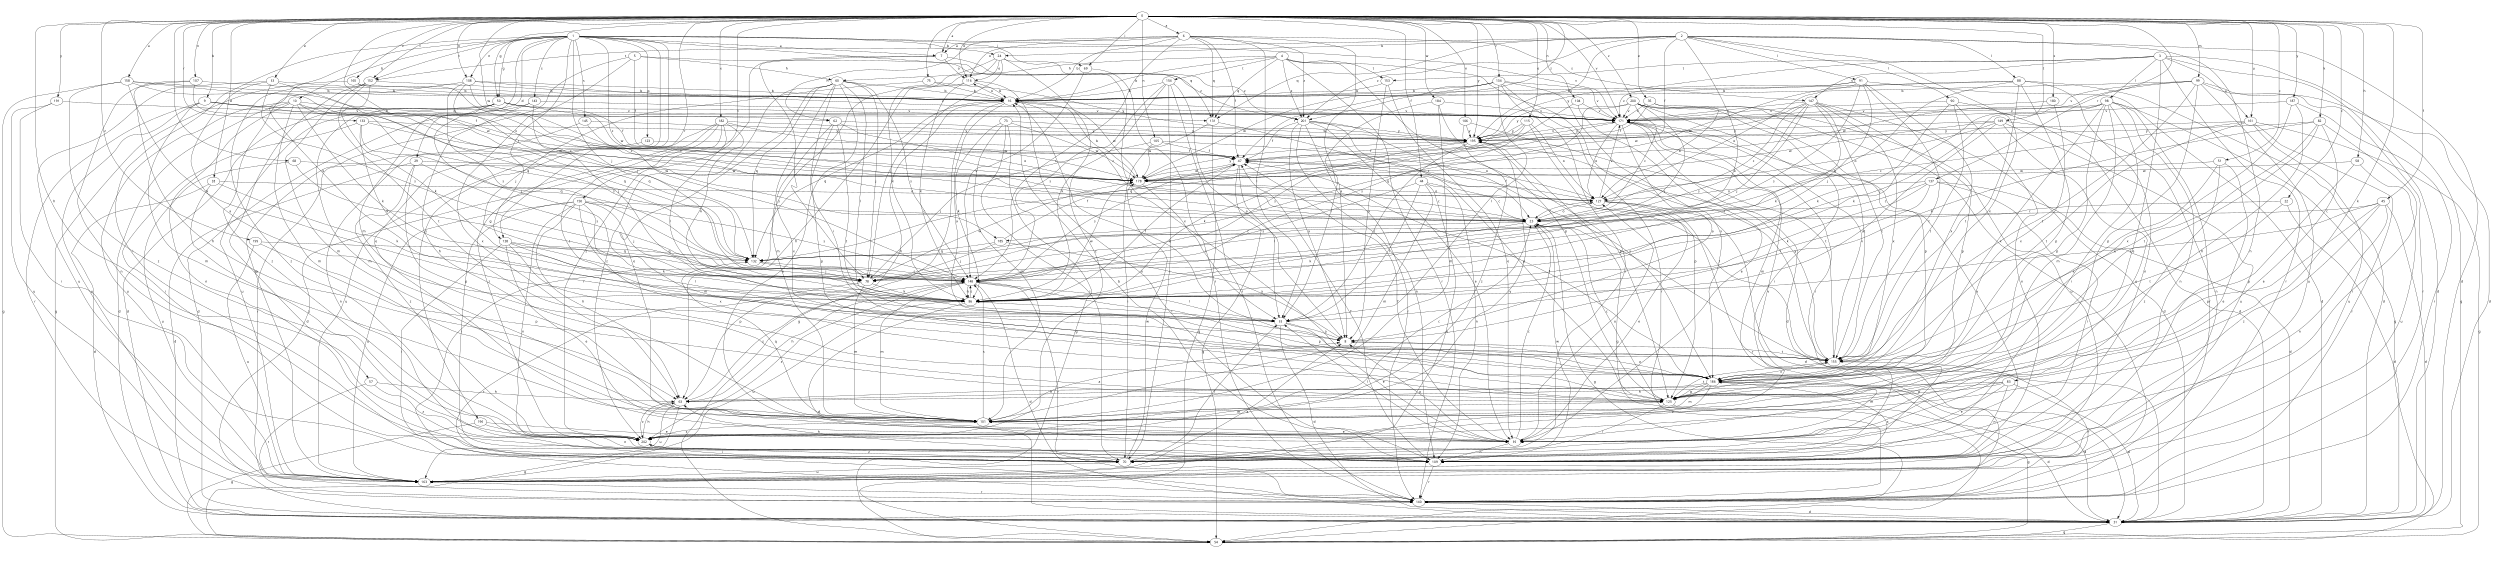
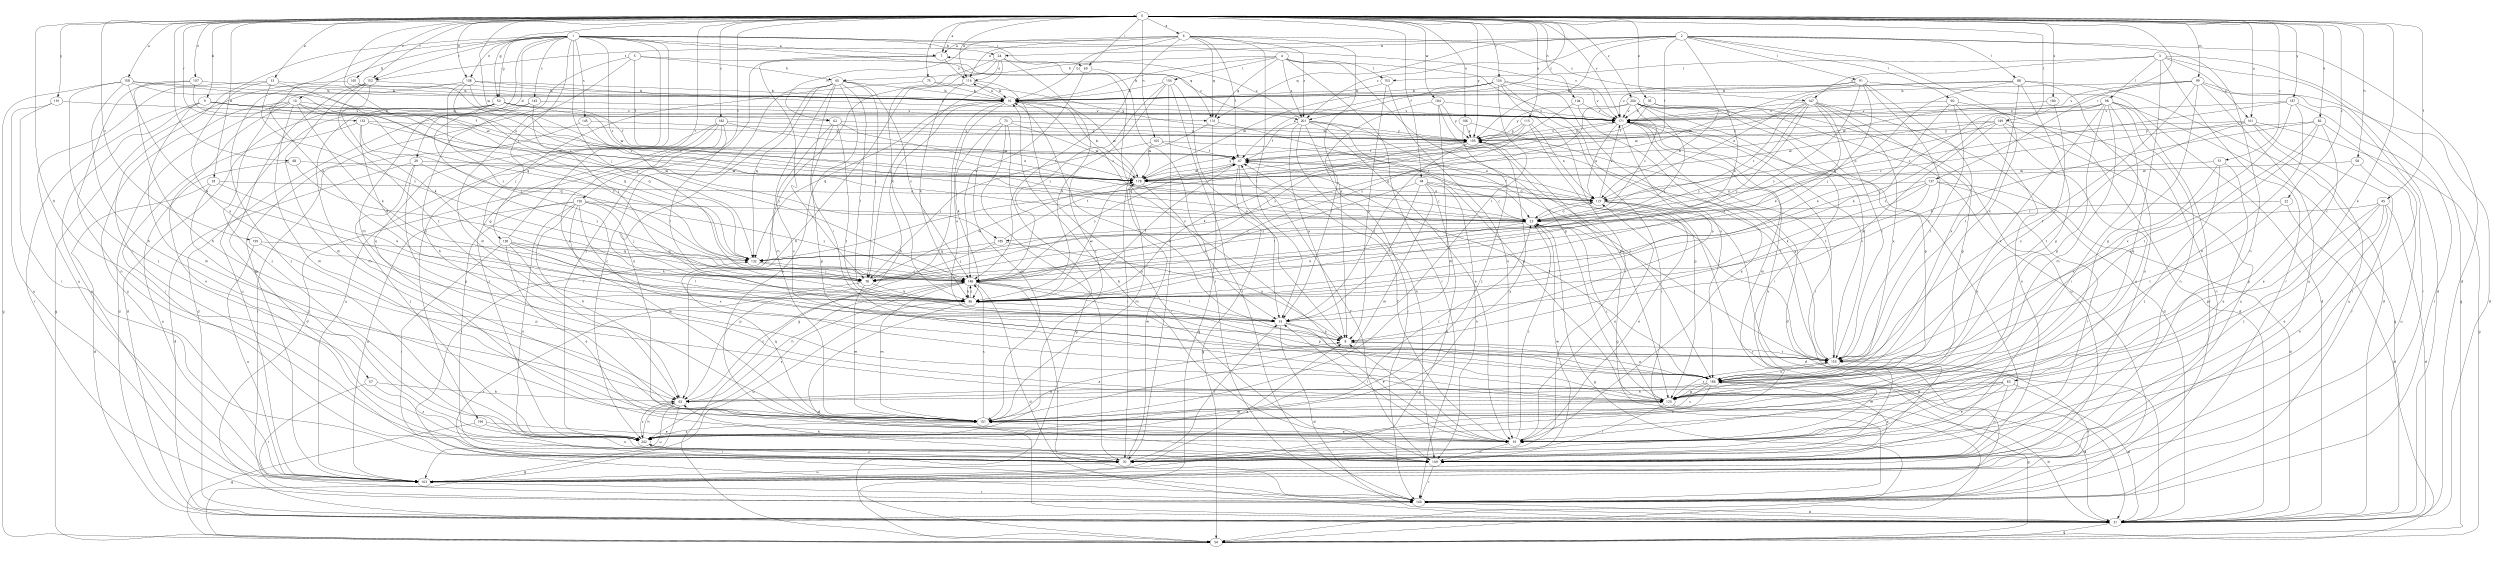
  strict digraph {
    fontname="Noto Sans"
    node [fontname="Noto Sans"]
    edge [fontname="Noto Sans"]
    0
    6
    7
    9
    n5 [label=51]
    22
    28
    33
    35
    44
    45
    50
    57
    58
    68
    69
    75
    82
    83
    99
    104
    105
    106
    107
    108
    115
    116
    133
    134
    137
    138
    149
    150
    152
    158
    161
    165
    171
    n39 [label=184]
    178
    180
    182
    185
    187
    191
    195
    199
    200
    201
    131
    47
    147
    16
    8
    62
    93
    148
    78
    202
    101
    140
    163
    132
    39
    186
    23
    31
    155
    86
    n70 [label=127]
    109
    125
    63
    73
    70
    54
    1
    10
    n79 [label=24]
    29
-   123
    143
    145
    n84 [label=196]
    2
    88
    90
    91
    3
    n90 [label=98]
    153
    4
    60
    154
    5
    0 -> 6 [label=a]
    0 -> 7 [label=a]
    0 -> 9 [label=b]
    0 -> n5 [label=c]
    0 -> 22 [label=c]
    0 -> 28 [label=d]
    0 -> 33 [label=e]
    0 -> 35 [label=e]
    0 -> 44 [label=f]
    0 -> 45 [label=f]
    0 -> 50 [label=g]
    0 -> 57 [label=h]
    0 -> 58 [label=h]
    0 -> 68 [label=i]
    0 -> 69 [label=i]
    0 -> 75 [label=j]
    0 -> 82 [label=k]
    0 -> 83 [label=k]
    0 -> 99 [label=m]
    0 -> 104 [label=n]
    0 -> 105 [label=n]
    0 -> 106 [label=n]
    0 -> 107 [label=n]
    0 -> 108 [label=n]
    0 -> 115 [label=o]
    0 -> 116 [label=o]
    0 -> 133 [label=r]
    0 -> 134 [label=r]
    0 -> 137 [label=r]
-   0 -> 138 [label=r]
+   138 -> 0 [label=r]
    0 -> 149 [label=t]
    0 -> 150 [label=t]
    0 -> 152 [label=t]
    0 -> 158 [label=u]
    0 -> 161 [label=u]
    0 -> 165 [label=v]
    0 -> 171 [label=v]
    0 -> n39 [label=w]
    0 -> 178 [label=w]
    0 -> 180 [label=x]
    0 -> 182 [label=x]
    0 -> 185 [label=x]
    0 -> 187 [label=y]
    0 -> 191 [label=y]
    0 -> 195 [label=y]
    0 -> 199 [label=z]
    0 -> 200 [label=z]
    0 -> 201 [label=z]
    6 -> 7 [label=a]
    6 -> 116 [label=o]
    6 -> 201 [label=z]
    6 -> 131 [label=q]
    6 -> 47 [label=f]
    6 -> 147 [label=s]
    6 -> 16 [label=b]
    6 -> 8 [label=a]
    6 -> 62 [label=h]
    6 -> 93 [label=l]
    6 -> 148 [label=s]
    7 -> 116 [label=o]
-   7 -> 201 [label=z]
+   201 -> 7 [label=z]
    7 -> 78 [label=j]
    7 -> 202 [label=z]
    9 -> 171 [label=v]
    9 -> 131 [label=q]
    9 -> 101 [label=m]
    9 -> 140 [label=r]
    9 -> 163 [label=u]
    9 -> 132 [label=q]
    n5 -> 178 [label=w]
    n5 -> 202 [label=z]
    n5 -> 39 [label=e]
    n5 -> 186 [label=x]
    22 -> 23 [label=c]
    22 -> 31 [label=d]
    22 -> 155 [label=t]
    28 -> 202 [label=z]
    28 -> 31 [label=d]
    28 -> 86 [label=k]
    28 -> n70 [label=o]
    33 -> 178 [label=w]
    33 -> 16 [label=b]
    33 -> 8 [label=a]
    33 -> 148 [label=s]
    33 -> 163 [label=u]
    35 -> 171 [label=v]
    35 -> 47 [label=f]
    35 -> 163 [label=u]
    35 -> n70 [label=o]
    44 -> 93 [label=l]
    44 -> 148 [label=s]
    44 -> 101 [label=m]
    44 -> 163 [label=u]
    44 -> 23 [label=c]
+   44 -> n70 [label=o]
    44 -> 109 [label=n]
    45 -> 202 [label=z]
-   45 -> 86 [label=e]
+   45 -> 39 [label=e]
    45 -> 23 [label=c]
    45 -> 31 [label=d]
    45 -> 109 [label=n]
    45 -> 125 [label=p]
    50 -> 171 [label=v]
    50 -> 178 [label=w]
    50 -> 47 [label=f]
    50 -> 78 [label=j]
    50 -> 101 [label=m]
    50 -> 163 [label=u]
    50 -> 31 [label=d]
    57 -> 202 [label=z]
    57 -> 140 [label=r]
    57 -> 63 [label=h]
    58 -> 178 [label=w]
    58 -> 163 [label=u]
    58 -> 125 [label=p]
    68 -> 178 [label=w]
    68 -> 148 [label=g]
    68 -> 163 [label=u]
    69 -> 148 [label=s]
    69 -> 140 [label=r]
    75 -> 195 [label=y]
    75 -> 16 [label=b]
    75 -> 78 [label=j]
    82 -> 195 [label=y]
    82 -> 39 [label=e]
    82 -> 186 [label=x]
    82 -> 155 [label=t]
    82 -> 86 [label=k]
    82 -> 70 [label=i]
    83 -> 101 [label=m]
    83 -> 39 [label=e]
    83 -> 31 [label=d]
    83 -> 109 [label=n]
    83 -> 125 [label=p]
    83 -> 63 [label=h]
    99 -> 171 [label=v]
    99 -> 178 [label=w]
    99 -> 16 [label=b]
    99 -> 140 [label=r]
    99 -> 163 [label=u]
    99 -> 31 [label=d]
    99 -> 155 [label=t]
    99 -> 125 [label=p]
    104 -> 171 [label=v]
    104 -> 148 [label=s]
    104 -> 39 [label=e]
    105 -> 47 [label=f]
    105 -> 78 [label=j]
    105 -> n70 [label=o]
    105 -> 70 [label=i]
    106 -> 195 [label=y]
    106 -> 202 [label=z]
    106 -> 155 [label=t]
    107 -> 16 [label=b]
    107 -> 132 [label=q]
    107 -> 109 [label=n]
    107 -> 63 [label=h]
    108 -> 171 [label=v]
    108 -> 16 [label=b]
    108 -> 148 [label=s]
    108 -> 202 [label=z]
    108 -> 132 [label=j]
    108 -> 23 [label=c]
    115 -> 195 [label=y]
    115 -> 148 [label=s]
    115 -> 132 [label=q]
    115 -> n70 [label=o]
    115 -> 125 [label=p]
    116 -> 16 [label=b]
    116 -> 86 [label=k]
    116 -> 109 [label=n]
    116 -> 63 [label=h]
    133 -> 178 [label=w]
    133 -> 195 [label=y]
    133 -> 132 [label=q]
    133 -> 86 [label=k]
    133 -> 70 [label=i]
    134 -> 171 [label=v]
    134 -> 178 [label=w]
-   134 -> 47 [label=f]
+   134 -> 47 [label=a]
    134 -> 16 [label=b]
    134 -> 93 [label=l]
    134 -> 140 [label=r]
    134 -> 186 [label=x]
    134 -> 70 [label=i]
    137 -> 93 [label=l]
    137 -> 23 [label=c]
    137 -> 31 [label=d]
    137 -> 86 [label=k]
    137 -> n70 [label=o]
    137 -> 70 [label=i]
    138 -> 93 [label=l]
    138 -> 132 [label=q]
    138 -> 39 [label=e]
    138 -> 86 [label=k]
    138 -> 125 [label=p]
    138 -> 70 [label=i]
    149 -> 178 [label=w]
    149 -> 195 [label=y]
    149 -> 8 [label=a]
    149 -> 163 [label=u]
    149 -> 39 [label=e]
    149 -> n70 [label=o]
    149 -> 109 [label=n]
    150 -> 148 [label=s]
    150 -> 78 [label=j]
-   150 -> 186 [label=m]
+   150 -> 101 [label=m]
    150 -> 163 [label=u]
    150 -> 23 [label=c]
    150 -> 109 [label=n]
    150 -> 125 [label=x]
    150 -> 63 [label=h]
    150 -> 70 [label=i]
    152 -> 16 [label=b]
    152 -> 202 [label=z]
    152 -> 101 [label=m]
    152 -> 155 [label=t]
    152 -> 86 [label=k]
    152 -> 109 [label=n]
    158 -> 47 [label=f]
    158 -> 16 [label=b]
    158 -> 202 [label=z]
    158 -> 23 [label=c]
    158 -> 86 [label=k]
+   158 -> 63 [label=h]
    158 -> 54 [label=g]
    161 -> 195 [label=y]
    161 -> 140 [label=r]
    161 -> 163 [label=u]
    161 -> 23 [label=c]
    161 -> 155 [label=t]
    161 -> 54 [label=g]
    165 -> 16 [label=b]
    165 -> 23 [label=c]
    165 -> 54 [label=g]
    171 -> 195 [label=y]
    171 -> 8 [label=a]
    171 -> 101 [label=m]
    171 -> 31 [label=d]
    171 -> n70 [label=o]
    171 -> 70 [label=i]
    n39 -> 171 [label=v]
-   3 -> 195 [label=y]
+   n39 -> 195 [label=y]
    n39 -> 93 [label=l]
    n39 -> 101 [label=m]
    n39 -> 125 [label=p]
    178 -> 195 [label=y]
    178 -> 16 [label=b]
    178 -> 93 [label=l]
+   178 -> 101 [label=m]
    178 -> 23 [label=c]
    178 -> n70 [label=o]
    180 -> 171 [label=v]
    180 -> 186 [label=x]
    182 -> 178 [label=w]
    182 -> 195 [label=y]
    182 -> 93 [label=l]
    182 -> 202 [label=z]
    182 -> 163 [label=u]
    182 -> 31 [label=d]
    182 -> 155 [label=t]
-   182 -> 86 [label=k]
    185 -> 47 [label=f]
    185 -> 8 [label=a]
    185 -> 78 [label=j]
    185 -> 132 [label=q]
    187 -> 171 [label=v]
    187 -> 140 [label=r]
    187 -> 186 [label=x]
+   187 -> 23 [label=c]
    187 -> 63 [label=h]
    191 -> 171 [label=v]
    191 -> 163 [label=u]
    191 -> 70 [label=i]
    195 -> 171 [label=v]
    195 -> 47 [label=f]
    195 -> 93 [label=l]
    195 -> 86 [label=k]
    195 -> 54 [label=g]
    199 -> 163 [label=u]
    199 -> 132 [label=q]
    199 -> 125 [label=p]
    200 -> 171 [label=v]
    200 -> 195 [label=y]
    200 -> 78 [label=j]
    200 -> 140 [label=r]
    200 -> 132 [label=q]
    200 -> 23 [label=c]
    200 -> 155 [label=t]
    200 -> 125 [label=p]
    200 -> 70 [label=i]
    201 -> 195 [label=y]
    201 -> 47 [label=f]
    201 -> 8 [label=a]
    201 -> 140 [label=r]
    201 -> 39 [label=e]
    201 -> 186 [label=x]
    201 -> 109 [label=n]
    201 -> 125 [label=p]
    131 -> 178 [label=w]
    131 -> 23 [label=c]
    131 -> 54 [label=g]
    47 -> 178 [label=w]
    47 -> 93 [label=l]
    47 -> 148 [label=s]
    47 -> 155 [label=t]
    47 -> 54 [label=g]
    147 -> 171 [label=v]
    147 -> 178 [label=w]
    147 -> 148 [label=s]
    147 -> 78 [label=j]
    147 -> 186 [label=x]
    147 -> 23 [label=c]
    147 -> 31 [label=d]
    147 -> 155 [label=t]
    147 -> 86 [label=k]
    147 -> 125 [label=p]
    16 -> 116 [label=o]
    16 -> 171 [label=v]
    16 -> 178 [label=w]
    16 -> 8 [label=a]
    16 -> 132 [label=q]
    16 -> 23 [label=c]
    16 -> 63 [label=h]
    16 -> 54 [label=g]
    8 -> 155 [label=t]
    62 -> 195 [label=y]
    62 -> 186 [label=x]
    62 -> 155 [label=t]
    62 -> n70 [label=o]
    62 -> 125 [label=p]
    93 -> 8 [label=a]
    93 -> 39 [label=e]
    93 -> 31 [label=d]
    148 -> 93 [label=l]
    148 -> 202 [label=z]
    148 -> 101 [label=m]
    148 -> 140 [label=r]
    148 -> 31 [label=d]
    148 -> 86 [label=k]
    148 -> 125 [label=p]
    148 -> 63 [label=h]
    78 -> 178 [label=w]
    78 -> 101 [label=m]
    78 -> 140 [label=r]
    78 -> 86 [label=k]
    202 -> 195 [label=y]
    202 -> 63 [label=h]
    202 -> 70 [label=i]
    101 -> 8 [label=a]
    101 -> 148 [label=s]
    101 -> 202 [label=z]
    101 -> 132 [label=q]
    101 -> 39 [label=e]
    101 -> 23 [label=c]
    140 -> 31 [label=d]
    163 -> 8 [label=a]
    163 -> 140 [label=r]
    132 -> 148 [label=s]
    132 -> 78 [label=j]
    39 -> 47 [label=f]
    39 -> 8 [label=a]
    39 -> 93 [label=l]
    39 -> 23 [label=c]
    39 -> n70 [label=o]
    39 -> 109 [label=n]
    186 -> 47 [label=f]
    186 -> 16 [label=b]
    186 -> 8 [label=a]
    186 -> 202 [label=z]
-   186 -> 101 [label=m]
+   186 -> 101 [label=s]
    186 -> 31 [label=d]
    186 -> 125 [label=p]
    186 -> 63 [label=h]
    186 -> 54 [label=g]
    23 -> 185 [label=c]
    23 -> 155 [label=t]
    23 -> 86 [label=k]
    23 -> n70 [label=o]
    23 -> 54 [label=g]
    31 -> 54 [label=g]
    155 -> 171 [label=v]
    155 -> 195 [label=y]
    155 -> 140 [label=r]
    155 -> 186 [label=x]
    86 -> 178 [label=w]
    86 -> 47 [label=f]
    86 -> 93 [label=l]
    86 -> 148 [label=s]
    86 -> 163 [label=u]
    86 -> 31 [label=d]
    n70 -> 171 [label=v]
    n70 -> 47 [label=f]
    n70 -> 140 [label=r]
    n70 -> 39 [label=e]
    n70 -> 23 [label=c]
    n70 -> 31 [label=d]
    109 -> 171 [label=v]
    109 -> 47 [label=f]
    109 -> 16 [label=b]
    109 -> 140 [label=r]
    109 -> 186 [label=x]
    109 -> 23 [label=w]
    125 -> 101 [label=m]
    125 -> 23 [label=c]
    125 -> 31 [label=d]
    125 -> 155 [label=t]
    125 -> 70 [label=i]
    63 -> 148 [label=s]
    63 -> 202 [label=z]
    63 -> 163 [label=u]
    63 -> 54 [label=g]
    73 -> 178 [label=w]
    73 -> 195 [label=w]
    73 -> 101 [label=m]
    73 -> 86 [label=k]
    73 -> 70 [label=i]
    73 -> 54 [label=g]
    70 -> 171 [label=v]
    70 -> 178 [label=w]
    70 -> 93 [label=l]
    70 -> 202 [label=z]
    70 -> 163 [label=u]
    70 -> 63 [label=h]
    1 -> 7 [label=a]
    1 -> 50 [label=g]
    1 -> 69 [label=i]
    1 -> 108 [label=n]
    1 -> 138 [label=r]
    1 -> 152 [label=t]
    1 -> 171 [label=v]
    1 -> 131 [label=q]
    1 -> 78 [label=j]
    1 -> 101 [label=m]
    1 -> 39 [label=e]
    1 -> 23 [label=c]
    1 -> 86 [label=k]
    1 -> 70 [label=i]
    1 -> 10 [label=b]
    1 -> n79 [label=b]
    1 -> 29 [label=d]
-   1 -> 123 [label=p]
    1 -> 143 [label=s]
    1 -> 145 [label=s]
    1 -> n84 [label=s]
    10 -> 62 [label=h]
    10 -> 148 [label=s]
    10 -> 101 [label=m]
    10 -> 163 [label=u]
    10 -> 132 [label=q]
    10 -> 31 [label=d]
    10 -> 86 [label=k]
    10 -> 109 [label=n]
    n79 -> 116 [label=o]
    n79 -> 78 [label=j]
    n79 -> 202 [label=z]
    n79 -> 140 [label=r]
    n79 -> 186 [label=x]
    n79 -> 86 [label=k]
    29 -> 178 [label=w]
    29 -> 148 [label=s]
    29 -> 202 [label=z]
    29 -> 31 [label=d]
    29 -> 125 [label=p]
-   123 -> 47 [label=f]
-   123 -> 109 [label=n]
    143 -> 171 [label=v]
    143 -> 78 [label=j]
    143 -> 31 [label=d]
    143 -> 63 [label=h]
    145 -> 195 [label=y]
    145 -> 148 [label=s]
    145 -> 140 [label=r]
    n84 -> 39 [label=e]
    n84 -> 109 [label=n]
    n84 -> 54 [label=g]
    2 -> 152 [label=t]
    2 -> 195 [label=y]
    2 -> 201 [label=z]
    2 -> 131 [label=q]
    2 -> 47 [label=f]
    2 -> 186 [label=x]
    2 -> 31 [label=d]
    2 -> 86 [label=k]
    2 -> 109 [label=n]
    2 -> n79 [label=b]
    2 -> 88 [label=l]
    2 -> 90 [label=l]
    2 -> 91 [label=l]
    88 -> 16 [label=b]
    88 -> 132 [label=q]
    88 -> 31 [label=d]
    88 -> 155 [label=t]
    88 -> n70 [label=o]
    88 -> 109 [label=n]
    88 -> 125 [label=p]
    90 -> 171 [label=v]
    90 -> 31 [label=d]
    90 -> 155 [label=t]
    90 -> 86 [label=k]
    90 -> 109 [label=n]
    91 -> 171 [label=v]
    91 -> 178 [label=w]
    91 -> 16 [label=b]
    91 -> 148 [label=s]
    91 -> 78 [label=j]
    91 -> 186 [label=x]
    91 -> 31 [label=d]
    91 -> 155 [label=t]
    3 -> 161 [label=u]
    3 -> 147 [label=s]
    3 -> 140 [label=r]
    3 -> 39 [label=e]
    3 -> 31 [label=d]
    3 -> 54 [label=g]
    3 -> n90 [label=l]
    3 -> 153 [label=t]
    n90 -> 171 [label=v]
    n90 -> 78 [label=j]
    n90 -> 101 [label=m]
    n90 -> 140 [label=r]
    n90 -> 186 [label=x]
    n90 -> 86 [label=k]
    n90 -> 109 [label=n]
    n90 -> 125 [label=p]
    n90 -> 70 [label=i]
    n90 -> 54 [label=g]
    153 -> 16 [label=b]
    153 -> 8 [label=a]
    153 -> 39 [label=e]
    4 -> 201 [label=z]
    4 -> 131 [label=q]
    4 -> 16 [label=b]
    4 -> 140 [label=r]
    4 -> 155 [label=t]
    4 -> 125 [label=p]
    4 -> 153 [label=t]
    4 -> 60 [label=h]
    4 -> 154 [label=t]
    60 -> 16 [label=b]
    60 -> 93 [label=l]
    60 -> 148 [label=s]
    60 -> 78 [label=j]
    60 -> 202 [label=z]
    60 -> 101 [label=m]
    60 -> 132 [label=q]
    60 -> 39 [label=e]
    60 -> 186 [label=i]
    60 -> 109 [label=n]
    154 -> 16 [label=b]
    154 -> 8 [label=a]
    154 -> 148 [label=s]
    154 -> 140 [label=r]
    154 -> 86 [label=k]
    154 -> 70 [label=i]
    5 -> 201 [label=z]
    5 -> 47 [label=f]
-   5 -> 101 [label=x]
+   5 -> 101 [label=m]
    5 -> 163 [label=u]
    5 -> 60 [label=h]
  }
